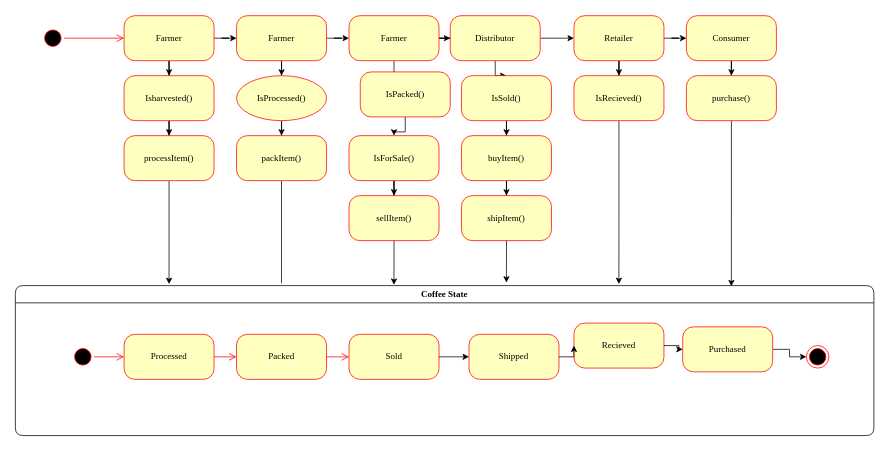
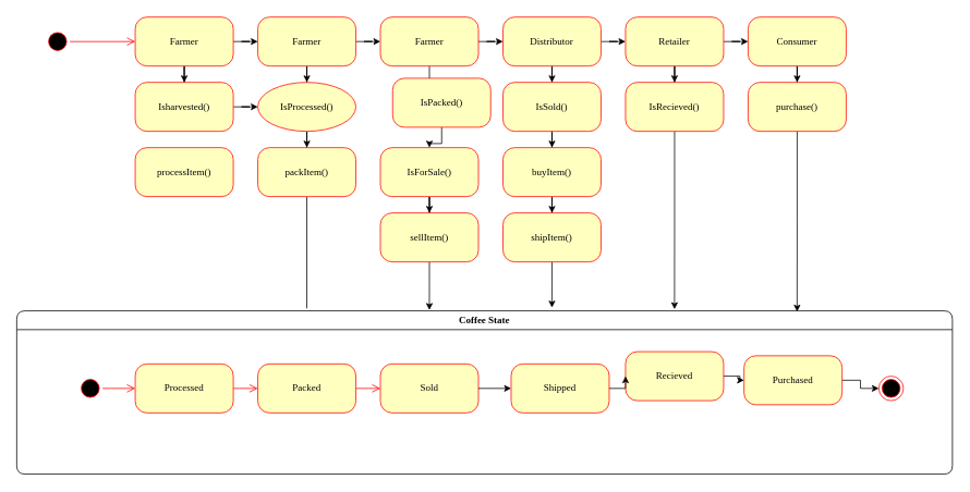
  <mxCell id="0" />
  <mxCell id="1" parent="0" />
  <mxCell id="2" value="" style="ellipse;html=1;shape=startState;fillColor=#000000;strokeColor=#ff0000;rounded=1;shadow=0;comic=0;labelBackgroundColor=none;fontFamily=Verdana;fontSize=12;fontColor=#000000;align=center;direction=south;" parent="1" vertex="1"><mxGeometry x="55" y="35" width="30" height="30" as="geometry" /></mxCell>
  <mxCell id="3" value="" style="edgeStyle=orthogonalEdgeStyle;rounded=0;orthogonalLoop=1;jettySize=auto;html=1;" parent="1" source="5" target="24" edge="1"><mxGeometry relative="1" as="geometry" /></mxCell>
  <mxCell id="4" value="" style="edgeStyle=orthogonalEdgeStyle;rounded=0;orthogonalLoop=1;jettySize=auto;html=1;" parent="1" source="5" target="29" edge="1"><mxGeometry relative="1" as="geometry" /></mxCell>
  <mxCell id="5" value="Farmer" style="rounded=1;whiteSpace=wrap;html=1;arcSize=24;fillColor=#ffffc0;strokeColor=#ff0000;shadow=0;comic=0;labelBackgroundColor=none;fontFamily=Verdana;fontSize=12;fontColor=#000000;align=center;" parent="1" vertex="1"><mxGeometry x="165" y="20" width="120" height="60" as="geometry" /></mxCell>
  <mxCell id="6" value="Coffee State" style="swimlane;whiteSpace=wrap;html=1;rounded=1;shadow=0;comic=0;labelBackgroundColor=none;strokeWidth=1;fontFamily=Verdana;fontSize=12;align=center;" parent="1" vertex="1"><mxGeometry x="20" y="380" width="1145" height="200" as="geometry" /></mxCell>
  <mxCell id="7" style="edgeStyle=elbowEdgeStyle;html=1;labelBackgroundColor=none;endArrow=open;endSize=8;strokeColor=#ff0000;fontFamily=Verdana;fontSize=12;align=left;" parent="6" source="8" target="13" edge="1"><mxGeometry relative="1" as="geometry" /></mxCell>
  <mxCell id="8" value="Processed" style="rounded=1;whiteSpace=wrap;html=1;arcSize=24;fillColor=#ffffc0;strokeColor=#ff0000;shadow=0;comic=0;labelBackgroundColor=none;fontFamily=Verdana;fontSize=12;fontColor=#000000;align=center;" parent="6" vertex="1"><mxGeometry x="145" y="65" width="120" height="60" as="geometry" /></mxCell>
  <mxCell id="9" value="" style="ellipse;html=1;shape=endState;fillColor=#000000;strokeColor=#ff0000;rounded=1;shadow=0;comic=0;labelBackgroundColor=none;fontFamily=Verdana;fontSize=12;fontColor=#000000;align=center;" parent="6" vertex="1"><mxGeometry x="1055" y="80" width="30" height="30" as="geometry" /></mxCell>
  <mxCell id="10" style="edgeStyle=elbowEdgeStyle;html=1;labelBackgroundColor=none;endArrow=open;endSize=8;strokeColor=#ff0000;fontFamily=Verdana;fontSize=12;align=left;" parent="6" source="11" target="8" edge="1"><mxGeometry relative="1" as="geometry" /></mxCell>
  <mxCell id="11" value="" style="ellipse;html=1;shape=startState;fillColor=#000000;strokeColor=#ff0000;rounded=1;shadow=0;comic=0;labelBackgroundColor=none;fontFamily=Verdana;fontSize=12;fontColor=#000000;align=center;direction=south;" parent="6" vertex="1"><mxGeometry x="75" y="80" width="30" height="30" as="geometry" /></mxCell>
  <mxCell id="12" style="edgeStyle=elbowEdgeStyle;html=1;labelBackgroundColor=none;endArrow=open;endSize=8;strokeColor=#ff0000;fontFamily=Verdana;fontSize=12;align=left;" parent="6" source="13" target="14" edge="1"><mxGeometry relative="1" as="geometry" /></mxCell>
  <mxCell id="13" value="Packed" style="rounded=1;whiteSpace=wrap;html=1;arcSize=24;fillColor=#ffffc0;strokeColor=#ff0000;shadow=0;comic=0;labelBackgroundColor=none;fontFamily=Verdana;fontSize=12;fontColor=#000000;align=center;" parent="6" vertex="1"><mxGeometry x="295" y="65" width="120" height="60" as="geometry" /></mxCell>
  <mxCell id="14" value="Sold" style="rounded=1;whiteSpace=wrap;html=1;arcSize=24;fillColor=#ffffc0;strokeColor=#ff0000;shadow=0;comic=0;labelBackgroundColor=none;fontFamily=Verdana;fontSize=12;fontColor=#000000;align=center;" parent="6" vertex="1"><mxGeometry x="445" y="65" width="120" height="60" as="geometry" /></mxCell>
  <mxCell id="15" value="Shipped" style="rounded=1;whiteSpace=wrap;html=1;arcSize=24;fillColor=#ffffc0;strokeColor=#ff0000;shadow=0;comic=0;labelBackgroundColor=none;fontFamily=Verdana;fontSize=12;fontColor=#000000;align=center;" parent="6" vertex="1"><mxGeometry x="605" y="65" width="120" height="60" as="geometry" /></mxCell>
  <mxCell id="16" value="" style="edgeStyle=orthogonalEdgeStyle;rounded=0;orthogonalLoop=1;jettySize=auto;html=1;" parent="6" source="14" target="15" edge="1"><mxGeometry relative="1" as="geometry" /></mxCell>
  <mxCell id="17" value="Recieved" style="rounded=1;whiteSpace=wrap;html=1;arcSize=24;fillColor=#ffffc0;strokeColor=#ff0000;shadow=0;comic=0;labelBackgroundColor=none;fontFamily=Verdana;fontSize=12;fontColor=#000000;align=center;" parent="6" vertex="1"><mxGeometry x="745" y="50" width="120" height="60" as="geometry" /></mxCell>
  <mxCell id="18" value="" style="edgeStyle=orthogonalEdgeStyle;rounded=0;orthogonalLoop=1;jettySize=auto;html=1;" parent="6" source="15" target="17" edge="1"><mxGeometry relative="1" as="geometry" /></mxCell>
  <mxCell id="19" style="edgeStyle=orthogonalEdgeStyle;rounded=0;orthogonalLoop=1;jettySize=auto;html=1;" parent="6" source="20" target="9" edge="1"><mxGeometry relative="1" as="geometry" /></mxCell>
  <mxCell id="20" value="Purchased" style="rounded=1;whiteSpace=wrap;html=1;arcSize=24;fillColor=#ffffc0;strokeColor=#ff0000;shadow=0;comic=0;labelBackgroundColor=none;fontFamily=Verdana;fontSize=12;fontColor=#000000;align=center;" parent="6" vertex="1"><mxGeometry x="890" y="55" width="120" height="60" as="geometry" /></mxCell>
  <mxCell id="21" value="" style="edgeStyle=orthogonalEdgeStyle;rounded=0;orthogonalLoop=1;jettySize=auto;html=1;" parent="6" source="17" target="20" edge="1"><mxGeometry relative="1" as="geometry" /></mxCell>
  <mxCell id="22" style="edgeStyle=orthogonalEdgeStyle;html=1;labelBackgroundColor=none;endArrow=open;endSize=8;strokeColor=#ff0000;fontFamily=Verdana;fontSize=12;align=left;" parent="1" source="2" target="5" edge="1"><mxGeometry relative="1" as="geometry" /></mxCell>
- <mxCell id="23" value="" style="edgeStyle=orthogonalEdgeStyle;rounded=0;orthogonalLoop=1;jettySize=auto;html=1;" parent="1" source="24" target="26" edge="1"><mxGeometry relative="1" as="geometry" /></mxCell>
+ <mxCell id="23" value="" style="edgeStyle=orthogonalEdgeStyle;rounded=0;orthogonalLoop=1;jettySize=auto;html=1;" parent="1" source="24" target="31" edge="1"><mxGeometry relative="1" as="geometry" /></mxCell>
  <mxCell id="24" value="Isharvested()" style="rounded=1;whiteSpace=wrap;html=1;arcSize=24;fillColor=#ffffc0;strokeColor=#ff0000;shadow=0;comic=0;labelBackgroundColor=none;fontFamily=Verdana;fontSize=12;fontColor=#000000;align=center;" parent="1" vertex="1"><mxGeometry x="165" y="100" width="120" height="60" as="geometry" /></mxCell>
- <mxCell id="25" style="edgeStyle=orthogonalEdgeStyle;rounded=0;orthogonalLoop=1;jettySize=auto;html=1;entryX=0.179;entryY=-0.01;entryDx=0;entryDy=0;entryPerimeter=0;" parent="1" source="26" target="6" edge="1"><mxGeometry relative="1" as="geometry" /></mxCell>
  <mxCell id="26" value="processItem()" style="rounded=1;whiteSpace=wrap;html=1;arcSize=24;fillColor=#ffffc0;strokeColor=#ff0000;shadow=0;comic=0;labelBackgroundColor=none;fontFamily=Verdana;fontSize=12;fontColor=#000000;align=center;" parent="1" vertex="1"><mxGeometry x="165" y="180" width="120" height="60" as="geometry" /></mxCell>
  <mxCell id="27" value="" style="edgeStyle=orthogonalEdgeStyle;rounded=0;orthogonalLoop=1;jettySize=auto;html=1;" parent="1" source="29" target="31" edge="1"><mxGeometry relative="1" as="geometry" /></mxCell>
  <mxCell id="28" value="" style="edgeStyle=orthogonalEdgeStyle;rounded=0;orthogonalLoop=1;jettySize=auto;html=1;" parent="1" source="29" target="36" edge="1"><mxGeometry relative="1" as="geometry" /></mxCell>
  <mxCell id="29" value="Farmer" style="rounded=1;whiteSpace=wrap;html=1;arcSize=24;fillColor=#ffffc0;strokeColor=#ff0000;shadow=0;comic=0;labelBackgroundColor=none;fontFamily=Verdana;fontSize=12;fontColor=#000000;align=center;" parent="1" vertex="1"><mxGeometry x="315" y="20" width="120" height="60" as="geometry" /></mxCell>
  <mxCell id="30" value="" style="edgeStyle=orthogonalEdgeStyle;rounded=0;orthogonalLoop=1;jettySize=auto;html=1;" parent="1" source="31" target="33" edge="1"><mxGeometry relative="1" as="geometry" /></mxCell>
  <mxCell id="31" value="IsProcessed()" style="ellipse;whiteSpace=wrap;html=1;arcSize=24;fillColor=#ffffc0;strokeColor=#ff0000;shadow=0;comic=0;labelBackgroundColor=none;fontFamily=Verdana;fontSize=12;fontColor=#000000;align=center;" parent="1" vertex="1"><mxGeometry x="315" y="100" width="120" height="60" as="geometry" /></mxCell>
  <mxCell id="32" style="edgeStyle=orthogonalEdgeStyle;rounded=0;orthogonalLoop=1;jettySize=auto;html=1;entryX=0.31;entryY=-0.015;entryDx=0;entryDy=0;entryPerimeter=0;endArrow=none;" parent="1" source="33" target="6" edge="1"><mxGeometry relative="1" as="geometry" /></mxCell>
  <mxCell id="33" value="packItem()" style="rounded=1;whiteSpace=wrap;html=1;arcSize=24;fillColor=#ffffc0;strokeColor=#ff0000;shadow=0;comic=0;labelBackgroundColor=none;fontFamily=Verdana;fontSize=12;fontColor=#000000;align=center;" parent="1" vertex="1"><mxGeometry x="315" y="180" width="120" height="60" as="geometry" /></mxCell>
  <mxCell id="34" value="" style="edgeStyle=orthogonalEdgeStyle;rounded=0;orthogonalLoop=1;jettySize=auto;html=1;" parent="1" source="36" target="38" edge="1"><mxGeometry relative="1" as="geometry" /></mxCell>
  <mxCell id="35" value="" style="edgeStyle=orthogonalEdgeStyle;rounded=0;orthogonalLoop=1;jettySize=auto;html=1;" parent="1" source="36" target="45" edge="1"><mxGeometry relative="1" as="geometry" /></mxCell>
  <mxCell id="36" value="Farmer" style="rounded=1;whiteSpace=wrap;html=1;arcSize=24;fillColor=#ffffc0;strokeColor=#ff0000;shadow=0;comic=0;labelBackgroundColor=none;fontFamily=Verdana;fontSize=12;fontColor=#000000;align=center;" parent="1" vertex="1"><mxGeometry x="465" y="20" width="120" height="60" as="geometry" /></mxCell>
  <mxCell id="37" value="" style="edgeStyle=orthogonalEdgeStyle;rounded=0;orthogonalLoop=1;jettySize=auto;html=1;" parent="1" source="38" target="40" edge="1"><mxGeometry relative="1" as="geometry" /></mxCell>
  <mxCell id="38" value="IsPacked()" style="rounded=1;whiteSpace=wrap;html=1;arcSize=24;fillColor=#ffffc0;strokeColor=#ff0000;shadow=0;comic=0;labelBackgroundColor=none;fontFamily=Verdana;fontSize=12;fontColor=#000000;align=center;" parent="1" vertex="1"><mxGeometry x="480" y="95" width="120" height="60" as="geometry" /></mxCell>
  <mxCell id="39" value="" style="edgeStyle=orthogonalEdgeStyle;rounded=0;orthogonalLoop=1;jettySize=auto;html=1;" parent="1" source="40" target="42" edge="1"><mxGeometry relative="1" as="geometry" /></mxCell>
  <mxCell id="40" value="IsForSale()" style="rounded=1;whiteSpace=wrap;html=1;arcSize=24;fillColor=#ffffc0;strokeColor=#ff0000;shadow=0;comic=0;labelBackgroundColor=none;fontFamily=Verdana;fontSize=12;fontColor=#000000;align=center;" parent="1" vertex="1"><mxGeometry x="465" y="180" width="120" height="60" as="geometry" /></mxCell>
  <mxCell id="41" style="edgeStyle=orthogonalEdgeStyle;rounded=0;orthogonalLoop=1;jettySize=auto;html=1;entryX=0.441;entryY=-0.005;entryDx=0;entryDy=0;entryPerimeter=0;" parent="1" source="42" target="6" edge="1"><mxGeometry relative="1" as="geometry" /></mxCell>
  <mxCell id="42" value="sellItem()" style="rounded=1;whiteSpace=wrap;html=1;arcSize=24;fillColor=#ffffc0;strokeColor=#ff0000;shadow=0;comic=0;labelBackgroundColor=none;fontFamily=Verdana;fontSize=12;fontColor=#000000;align=center;" parent="1" vertex="1"><mxGeometry x="465" y="260" width="120" height="60" as="geometry" /></mxCell>
  <mxCell id="43" value="" style="edgeStyle=orthogonalEdgeStyle;rounded=0;orthogonalLoop=1;jettySize=auto;html=1;" parent="1" source="45" target="47" edge="1"><mxGeometry relative="1" as="geometry" /></mxCell>
  <mxCell id="44" value="" style="edgeStyle=orthogonalEdgeStyle;rounded=0;orthogonalLoop=1;jettySize=auto;html=1;" parent="1" source="45" target="50" edge="1"><mxGeometry relative="1" as="geometry" /></mxCell>
- <mxCell id="45" value="Distributor" style="rounded=1;whiteSpace=wrap;html=1;arcSize=24;fillColor=#ffffc0;strokeColor=#ff0000;shadow=0;comic=0;labelBackgroundColor=none;fontFamily=Verdana;fontSize=12;fontColor=#000000;align=center;" parent="1" vertex="1"><mxGeometry x="600" y="20" width="120" height="60" as="geometry" /></mxCell>
+ <mxCell id="45" value="Distributor" style="rounded=1;whiteSpace=wrap;html=1;arcSize=24;fillColor=#ffffc0;strokeColor=#ff0000;shadow=0;comic=0;labelBackgroundColor=none;fontFamily=Verdana;fontSize=12;fontColor=#000000;align=center;" parent="1" vertex="1"><mxGeometry x="615" y="20" width="120" height="60" as="geometry" /></mxCell>
  <mxCell id="46" value="" style="edgeStyle=orthogonalEdgeStyle;rounded=0;orthogonalLoop=1;jettySize=auto;html=1;" parent="1" source="47" target="58" edge="1"><mxGeometry relative="1" as="geometry" /></mxCell>
  <mxCell id="47" value="IsSold()" style="rounded=1;whiteSpace=wrap;html=1;arcSize=24;fillColor=#ffffc0;strokeColor=#ff0000;shadow=0;comic=0;labelBackgroundColor=none;fontFamily=Verdana;fontSize=12;fontColor=#000000;align=center;" parent="1" vertex="1"><mxGeometry x="615" y="100" width="120" height="60" as="geometry" /></mxCell>
  <mxCell id="48" value="" style="edgeStyle=orthogonalEdgeStyle;rounded=0;orthogonalLoop=1;jettySize=auto;html=1;" parent="1" source="50" target="52" edge="1"><mxGeometry relative="1" as="geometry" /></mxCell>
  <mxCell id="49" value="" style="edgeStyle=orthogonalEdgeStyle;rounded=0;orthogonalLoop=1;jettySize=auto;html=1;" parent="1" source="50" target="54" edge="1"><mxGeometry relative="1" as="geometry" /></mxCell>
  <mxCell id="50" value="Retailer" style="rounded=1;whiteSpace=wrap;html=1;arcSize=24;fillColor=#ffffc0;strokeColor=#ff0000;shadow=0;comic=0;labelBackgroundColor=none;fontFamily=Verdana;fontSize=12;fontColor=#000000;align=center;" parent="1" vertex="1"><mxGeometry x="765" y="20" width="120" height="60" as="geometry" /></mxCell>
  <mxCell id="51" style="edgeStyle=orthogonalEdgeStyle;rounded=0;orthogonalLoop=1;jettySize=auto;html=1;entryX=0.703;entryY=-0.01;entryDx=0;entryDy=0;entryPerimeter=0;" parent="1" source="52" target="6" edge="1"><mxGeometry relative="1" as="geometry" /></mxCell>
  <mxCell id="52" value="IsRecieved()" style="rounded=1;whiteSpace=wrap;html=1;arcSize=24;fillColor=#ffffc0;strokeColor=#ff0000;shadow=0;comic=0;labelBackgroundColor=none;fontFamily=Verdana;fontSize=12;fontColor=#000000;align=center;" parent="1" vertex="1"><mxGeometry x="765" y="100" width="120" height="60" as="geometry" /></mxCell>
  <mxCell id="53" value="" style="edgeStyle=orthogonalEdgeStyle;rounded=0;orthogonalLoop=1;jettySize=auto;html=1;" parent="1" source="54" target="56" edge="1"><mxGeometry relative="1" as="geometry" /></mxCell>
  <mxCell id="54" value="Consumer" style="rounded=1;whiteSpace=wrap;html=1;arcSize=24;fillColor=#ffffc0;strokeColor=#ff0000;shadow=0;comic=0;labelBackgroundColor=none;fontFamily=Verdana;fontSize=12;fontColor=#000000;align=center;" parent="1" vertex="1"><mxGeometry x="915" y="20" width="120" height="60" as="geometry" /></mxCell>
  <mxCell id="55" style="edgeStyle=orthogonalEdgeStyle;rounded=0;orthogonalLoop=1;jettySize=auto;html=1;entryX=0.834;entryY=0.005;entryDx=0;entryDy=0;entryPerimeter=0;" parent="1" source="56" target="6" edge="1"><mxGeometry relative="1" as="geometry" /></mxCell>
  <mxCell id="56" value="purchase()" style="rounded=1;whiteSpace=wrap;html=1;arcSize=24;fillColor=#ffffc0;strokeColor=#ff0000;shadow=0;comic=0;labelBackgroundColor=none;fontFamily=Verdana;fontSize=12;fontColor=#000000;align=center;" parent="1" vertex="1"><mxGeometry x="915" y="100" width="120" height="60" as="geometry" /></mxCell>
  <mxCell id="57" value="" style="edgeStyle=orthogonalEdgeStyle;rounded=0;orthogonalLoop=1;jettySize=auto;html=1;" parent="1" source="58" target="60" edge="1"><mxGeometry relative="1" as="geometry" /></mxCell>
  <mxCell id="58" value="buyItem()" style="rounded=1;whiteSpace=wrap;html=1;arcSize=24;fillColor=#ffffc0;strokeColor=#ff0000;shadow=0;comic=0;labelBackgroundColor=none;fontFamily=Verdana;fontSize=12;fontColor=#000000;align=center;" parent="1" vertex="1"><mxGeometry x="615" y="180" width="120" height="60" as="geometry" /></mxCell>
  <mxCell id="59" style="edgeStyle=orthogonalEdgeStyle;rounded=0;orthogonalLoop=1;jettySize=auto;html=1;entryX=0.572;entryY=-0.02;entryDx=0;entryDy=0;entryPerimeter=0;" parent="1" source="60" target="6" edge="1"><mxGeometry relative="1" as="geometry" /></mxCell>
  <mxCell id="60" value="shipItem()" style="rounded=1;whiteSpace=wrap;html=1;arcSize=24;fillColor=#ffffc0;strokeColor=#ff0000;shadow=0;comic=0;labelBackgroundColor=none;fontFamily=Verdana;fontSize=12;fontColor=#000000;align=center;" parent="1" vertex="1"><mxGeometry x="615" y="260" width="120" height="60" as="geometry" /></mxCell>
